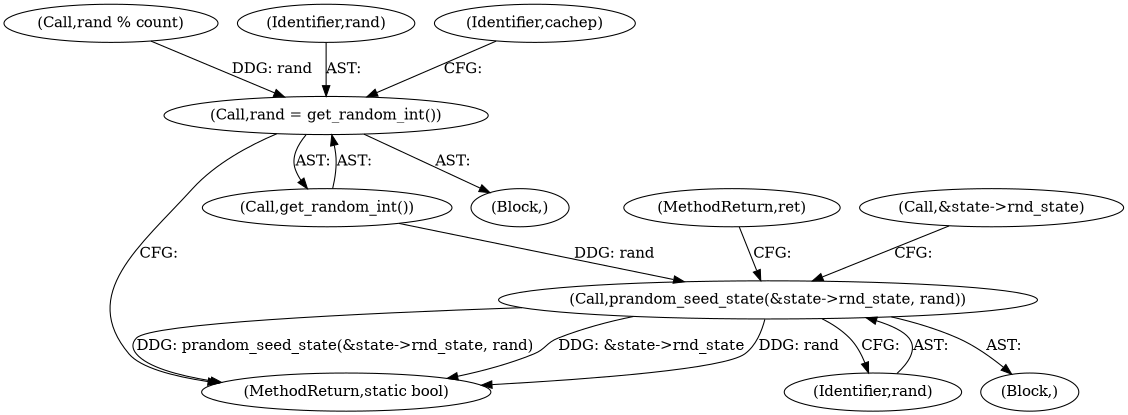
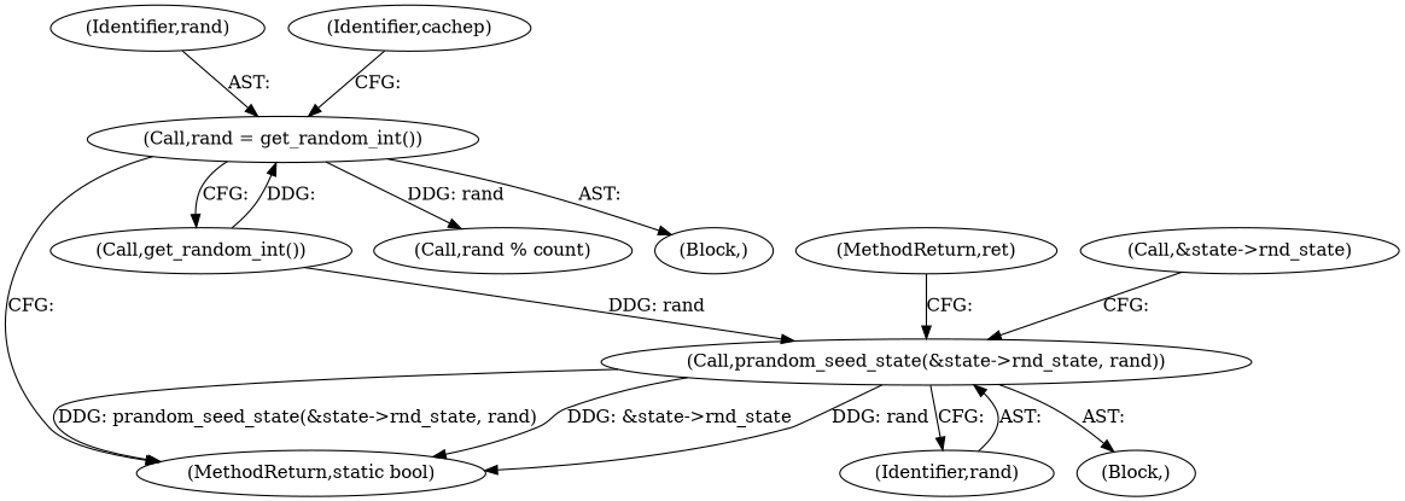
  digraph {
    n1 [label="(Call,prandom_seed_state(&state->rnd_state, rand))"]
    n2 [label="(Identifier,rand)"]
    n3 [label="(MethodReturn,static bool)"]
    n4 [label="(Block,)"]
    n5 [label="(Call,rand = get_random_int())"]
    n6 [label="(Call,get_random_int())"]
    n7 [label="(Call,rand % count)"]
    n8 [label="(Block,)"]
    n9 [label="(Identifier,rand)"]
    n10 [label="(Identifier,cachep)"]
    n11 [label="(MethodReturn,ret)"]
    n12 [label="(Call,&state->rnd_state)"]
    n1 -> n2 [label="CFG: "]
    n1 -> n3 [label="DDG: prandom_seed_state(&state->rnd_state, rand)"]
    n1 -> n3 [label="DDG: &state->rnd_state"]
    n1 -> n3 [label="DDG: rand"]
    n1 -> n4 [label="AST: "]
    n2 -> n1 [label="AST: "]
    n5 -> n3 [label="CFG: "]
-   n5 -> n6 [label="AST: "]
-   n7 -> n5 [label="DDG: rand"]
+   n5 -> n6 [label="CFG: "]
+   n5 -> n7 [label="DDG: rand"]
    n5 -> n8 [label="AST: "]
    n6 -> n1 [label="DDG: rand"]
-   n6 -> n5 [label="AST: "]
+   n6 -> n5 [label="DDG: "]
    n9 -> n5 [label="AST: "]
    n10 -> n5 [label="CFG: "]
    n11 -> n1 [label="CFG: "]
    n12 -> n1 [label="CFG: "]
  }
